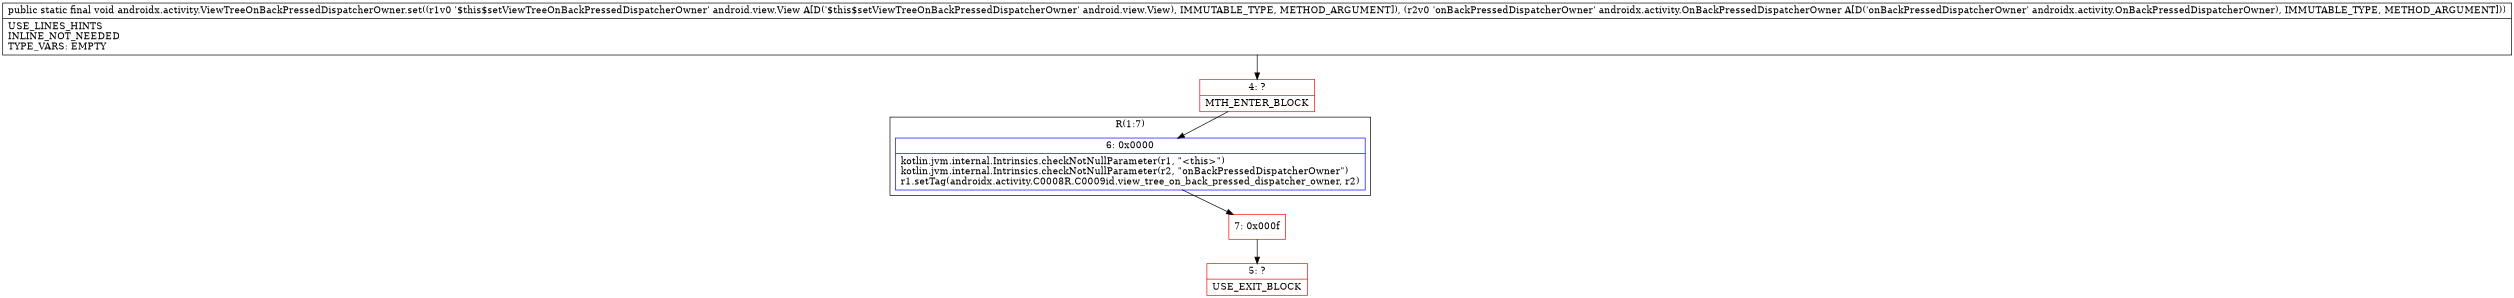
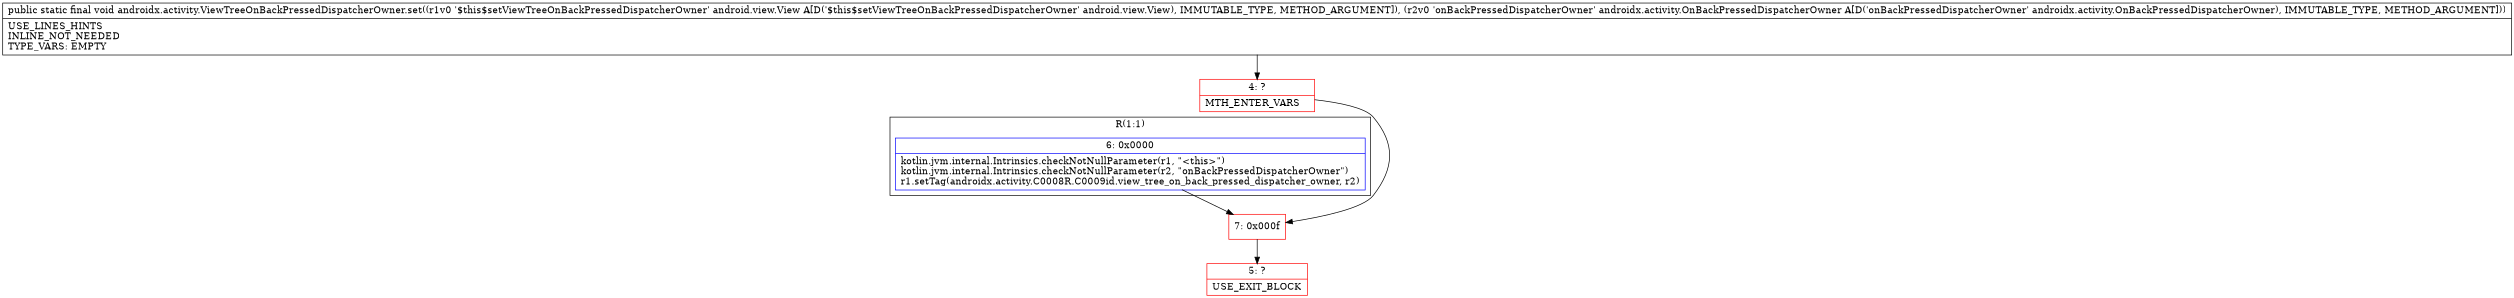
  digraph {
    node [color=red shape=record]
    n1 [color=blue label="{6\:\ 0x0000|kotlin.jvm.internal.Intrinsics.checkNotNullParameter(r1, \"\<this\>\")\lkotlin.jvm.internal.Intrinsics.checkNotNullParameter(r2, \"onBackPressedDispatcherOwner\")\lr1.setTag(androidx.activity.C0008R.C0009id.view_tree_on_back_pressed_dispatcher_owner, r2)\l}"]
    n2 [label="{7\:\ 0x000f}"]
    n3 [label="{5\:\ ?|USE_EXIT_BLOCK\l}"]
-   n4 [label="{4\:\ ?|MTH_ENTER_BLOCK\l}"]
+   n4 [label="{4\:\ ?|MTH_ENTER_VARS\l}"]
    n5 [label="{public static final void androidx.activity.ViewTreeOnBackPressedDispatcherOwner.set((r1v0 '$this$setViewTreeOnBackPressedDispatcherOwner' android.view.View A[D('$this$setViewTreeOnBackPressedDispatcherOwner' android.view.View), IMMUTABLE_TYPE, METHOD_ARGUMENT]), (r2v0 'onBackPressedDispatcherOwner' androidx.activity.OnBackPressedDispatcherOwner A[D('onBackPressedDispatcherOwner' androidx.activity.OnBackPressedDispatcherOwner), IMMUTABLE_TYPE, METHOD_ARGUMENT]))  | USE_LINES_HINTS\lINLINE_NOT_NEEDED\lTYPE_VARS: EMPTY\l}" color=""]
    subgraph cluster_1 {
-     label="R(1:7)"
+     label="R(1:1)"
      n1
    }
    n1 -> n2
    n2 -> n3
-   n4 -> n1
+   n4 -> n2
    n5 -> n4
  }
